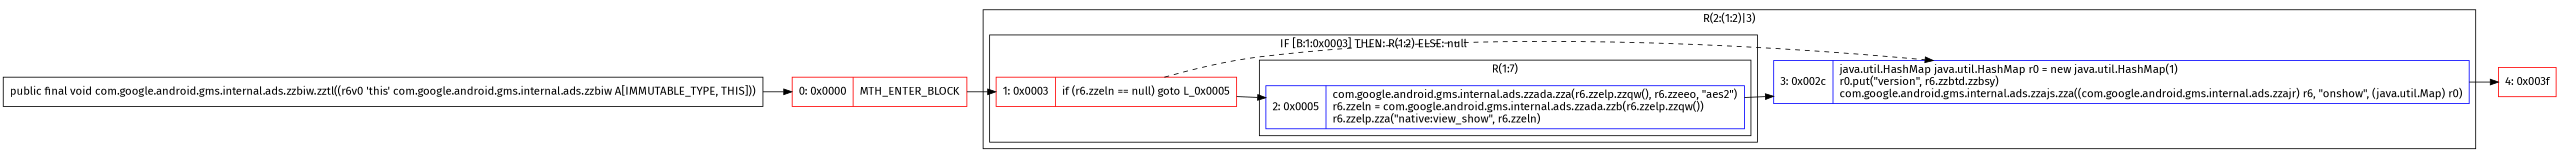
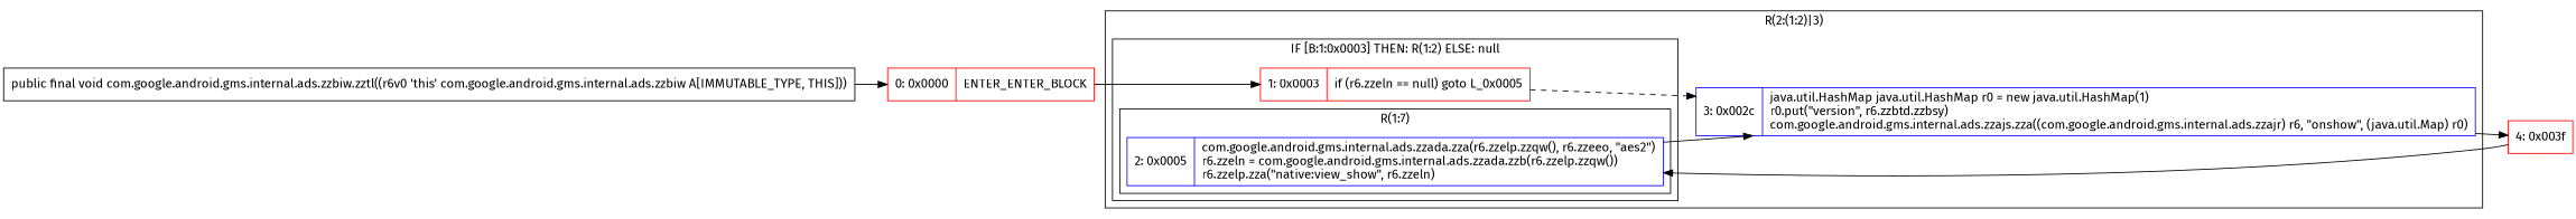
  digraph {
    fontname="Fira Sans"
    rankdir=LR
    node [color=red fontname="Fira Sans" shape=record]
    edge [fontname="Fira Sans"]
    n1 [color=blue label="{2\:\ 0x0005|com.google.android.gms.internal.ads.zzada.zza(r6.zzelp.zzqw(), r6.zzeeo, \"aes2\")\lr6.zzeln = com.google.android.gms.internal.ads.zzada.zzb(r6.zzelp.zzqw())\lr6.zzelp.zza(\"native:view_show\", r6.zzeln)\l}"]
    n2 [label="{1\:\ 0x0003|if (r6.zzeln == null) goto L_0x0005\l}"]
    n3 [color=blue label="{3\:\ 0x002c|java.util.HashMap java.util.HashMap r0 = new java.util.HashMap(1)\lr0.put(\"version\", r6.zzbtd.zzbsy)\lcom.google.android.gms.internal.ads.zzajs.zza((com.google.android.gms.internal.ads.zzajr) r6, \"onshow\", (java.util.Map) r0)\l}"]
    n4 [label="{4\:\ 0x003f}"]
-   n5 [label="{0\:\ 0x0000|MTH_ENTER_BLOCK\l}"]
+   n5 [label="{0\:\ 0x0000|ENTER_ENTER_BLOCK\l}"]
    n6 [label="{public final void com.google.android.gms.internal.ads.zzbiw.zztl((r6v0 'this' com.google.android.gms.internal.ads.zzbiw A[IMMUTABLE_TYPE, THIS])) }" color=""]
    subgraph cluster_1 {
      label="R(2:(1:2)|3)"
      n3
      subgraph cluster_2 {
        label="IF [B:1:0x0003] THEN: R(1:2) ELSE: null"
        n2
        subgraph cluster_3 {
          label="R(1:7)"
          n1
        }
      }
    }
    n1 -> n3
-   n2 -> n1
+   n4 -> n1
    n2 -> n3 [style=dashed]
    n3 -> n4
    n5 -> n2
    n6 -> n5
  }
